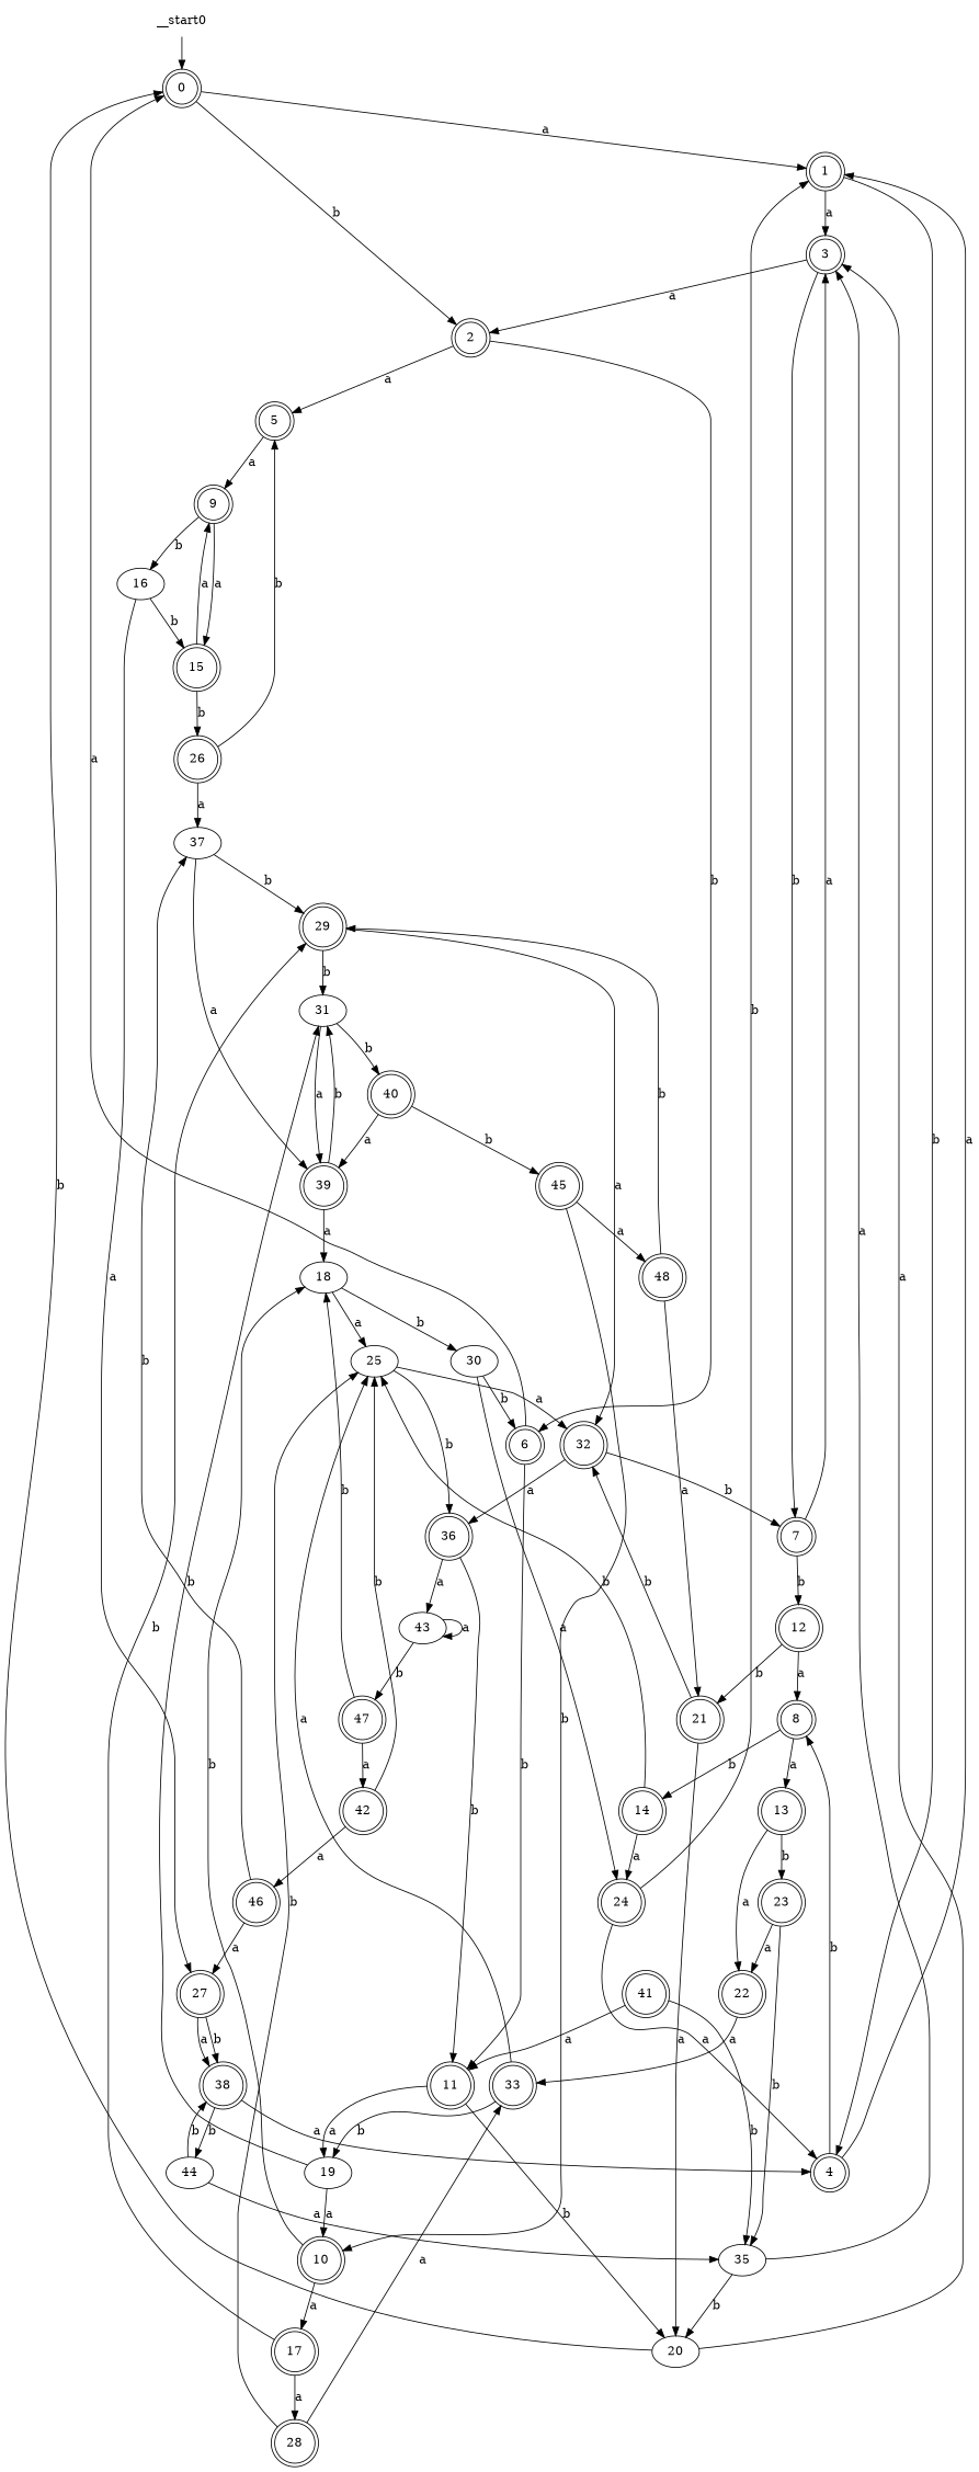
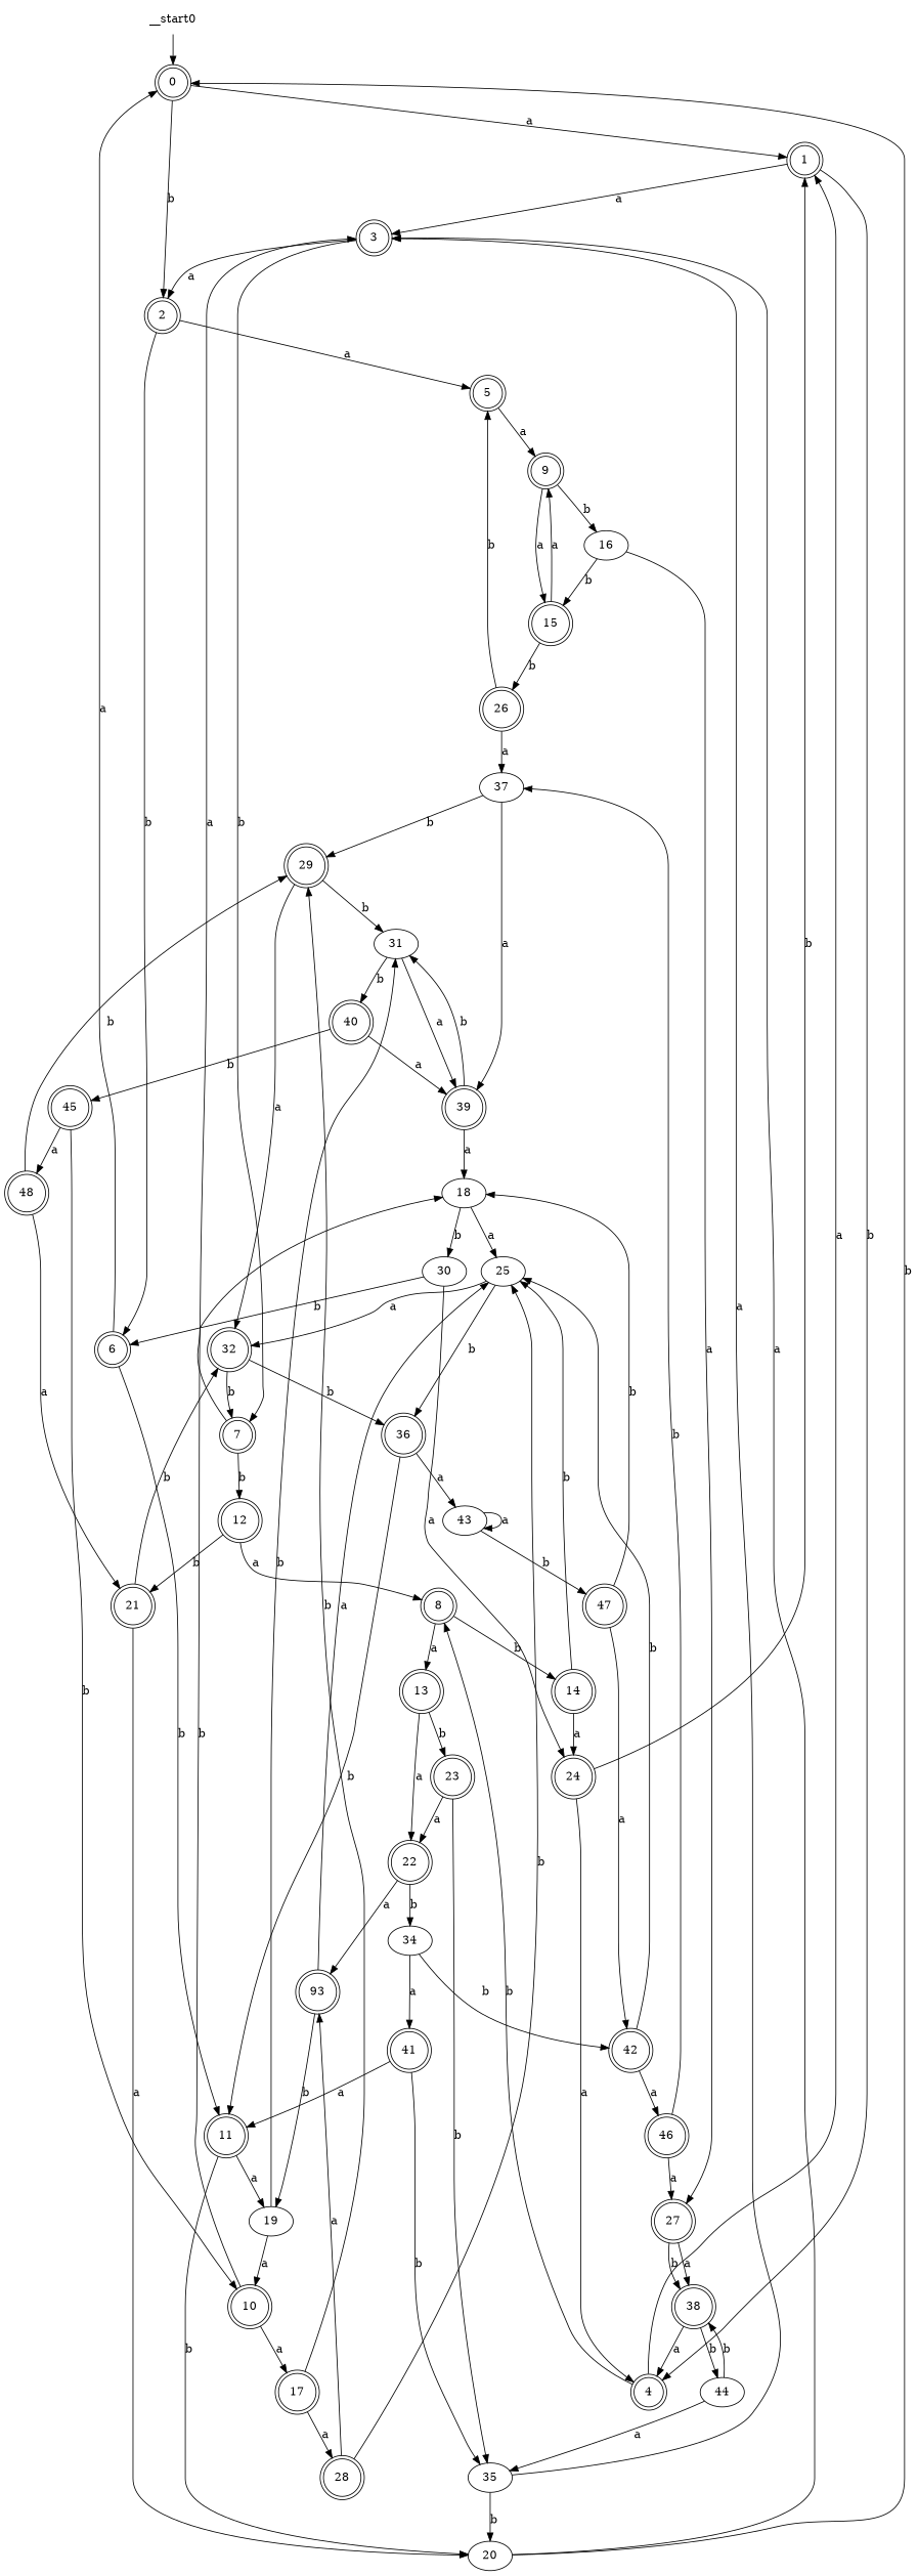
  digraph {
    node [shape=doublecircle]
    __start0 [shape=none]
    0
    1
    2
    3
    4
    5
    6
    7
    8
    9
    11
    12
    13
    14
    15
    16 [shape=""]
    10
    17
    18 [shape=""]
    19 [shape=""]
    20 [shape=""]
    21
    22
    23
    24
    25 [shape=""]
    26
    27
    28
    29
    30 [shape=""]
    31 [shape=""]
    32
-   33
+   33 [label=93]
+   34 [shape=""]
    35 [shape=""]
    36
    37 [shape=""]
    38
    39
    40
    41
    42
    43 [shape=""]
    44 [shape=""]
    45
    46
    47
    48
    __start0 -> 0
    0 -> 1 [label=a]
    0 -> 2 [label=b]
    1 -> 3 [label=a]
    1 -> 4 [label=b]
    2 -> 5 [label=a]
    2 -> 6 [label=b]
    3 -> 2 [label=a]
    3 -> 7 [label=b]
    4 -> 1 [label=a]
    4 -> 8 [label=b]
    5 -> 9 [label=a]
    6 -> 0 [label=a]
    6 -> 11 [label=b]
    7 -> 3 [label=a]
    7 -> 12 [label=b]
    8 -> 13 [label=a]
    8 -> 14 [label=b]
    9 -> 15 [label=a]
    9 -> 16 [label=b]
    11 -> 19 [label=a]
    11 -> 20 [label=b]
    12 -> 8 [label=a]
    12 -> 21 [label=b]
    13 -> 22 [label=a]
    13 -> 23 [label=b]
    14 -> 24 [label=a]
    14 -> 25 [label=b]
    15 -> 9 [label=a]
    15 -> 26 [label=b]
    16 -> 15 [label=b]
    16 -> 27 [label=a]
    10 -> 17 [label=a]
    10 -> 18 [label=b]
    17 -> 28 [label=a]
    17 -> 29 [label=b]
    18 -> 25 [label=a]
    18 -> 30 [label=b]
    19 -> 10 [label=a]
    19 -> 31 [label=b]
    20 -> 0 [label=b]
    20 -> 3 [label=a]
    21 -> 20 [label=a]
    21 -> 32 [label=b]
    22 -> 33 [label=a]
+   22 -> 34 [label=b]
    23 -> 22 [label=a]
    23 -> 35 [label=b]
    24 -> 1 [label=b]
    24 -> 4 [label=a]
    25 -> 32 [label=a]
    25 -> 36 [label=b]
    26 -> 5 [label=b]
    26 -> 37 [label=a]
    27 -> 38 [label=a]
    27 -> 38 [label=b]
    28 -> 25 [label=b]
    28 -> 33 [label=a]
    29 -> 31 [label=b]
    29 -> 32 [label=a]
    30 -> 6 [label=b]
    30 -> 24 [label=a]
    31 -> 39 [label=a]
    31 -> 40 [label=b]
    32 -> 7 [label=b]
-   32 -> 36 [label=a]
+   32 -> 36 [label=b]
    33 -> 19 [label=b]
    33 -> 25 [label=a]
+   34 -> 41 [label=a]
+   34 -> 42 [label=b]
    35 -> 3 [label=a]
    35 -> 20 [label=b]
    36 -> 11 [label=b]
    36 -> 43 [label=a]
    37 -> 29 [label=b]
    37 -> 39 [label=a]
    38 -> 4 [label=a]
    38 -> 44 [label=b]
    39 -> 18 [label=a]
    39 -> 31 [label=b]
    40 -> 39 [label=a]
    40 -> 45 [label=b]
    41 -> 11 [label=a]
    41 -> 35 [label=b]
    42 -> 25 [label=b]
    42 -> 46 [label=a]
    43 -> 43 [label=a]
    43 -> 47 [label=b]
    44 -> 35 [label=a]
    44 -> 38 [label=b]
    45 -> 10 [label=b]
    45 -> 48 [label=a]
    46 -> 27 [label=a]
    46 -> 37 [label=b]
    47 -> 18 [label=b]
    47 -> 42 [label=a]
    48 -> 21 [label=a]
    48 -> 29 [label=b]
  }
